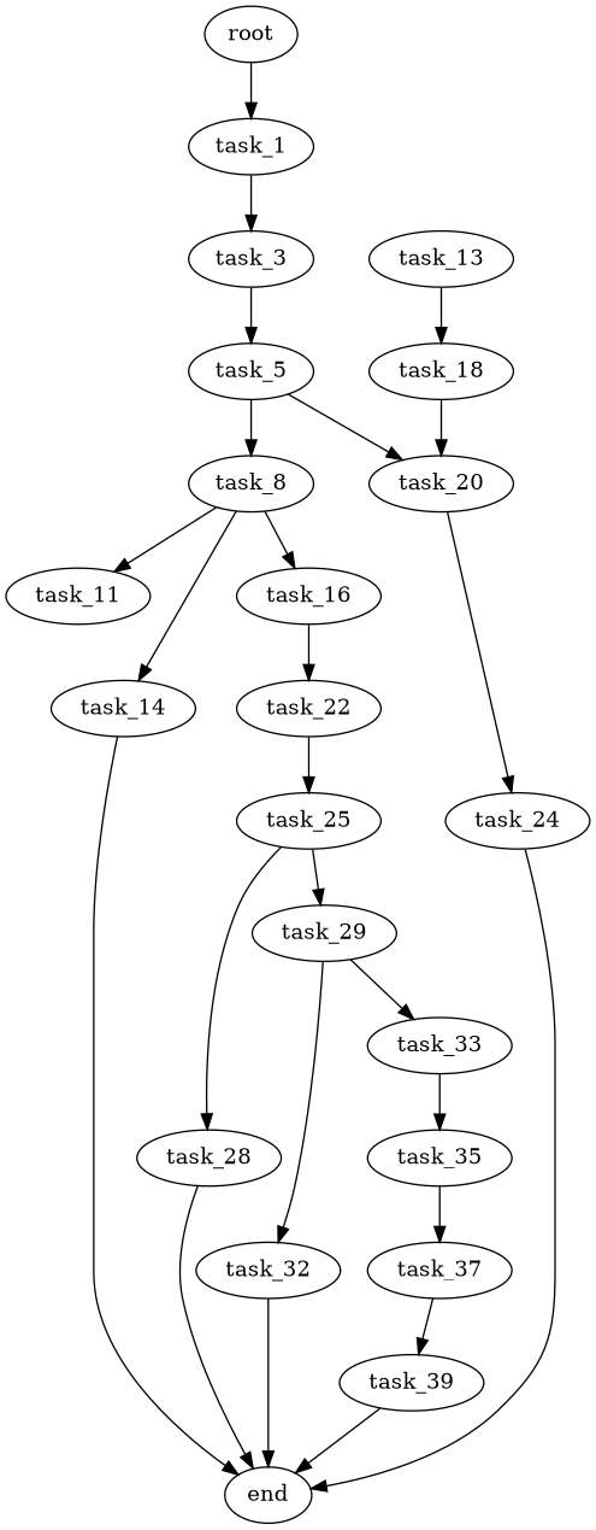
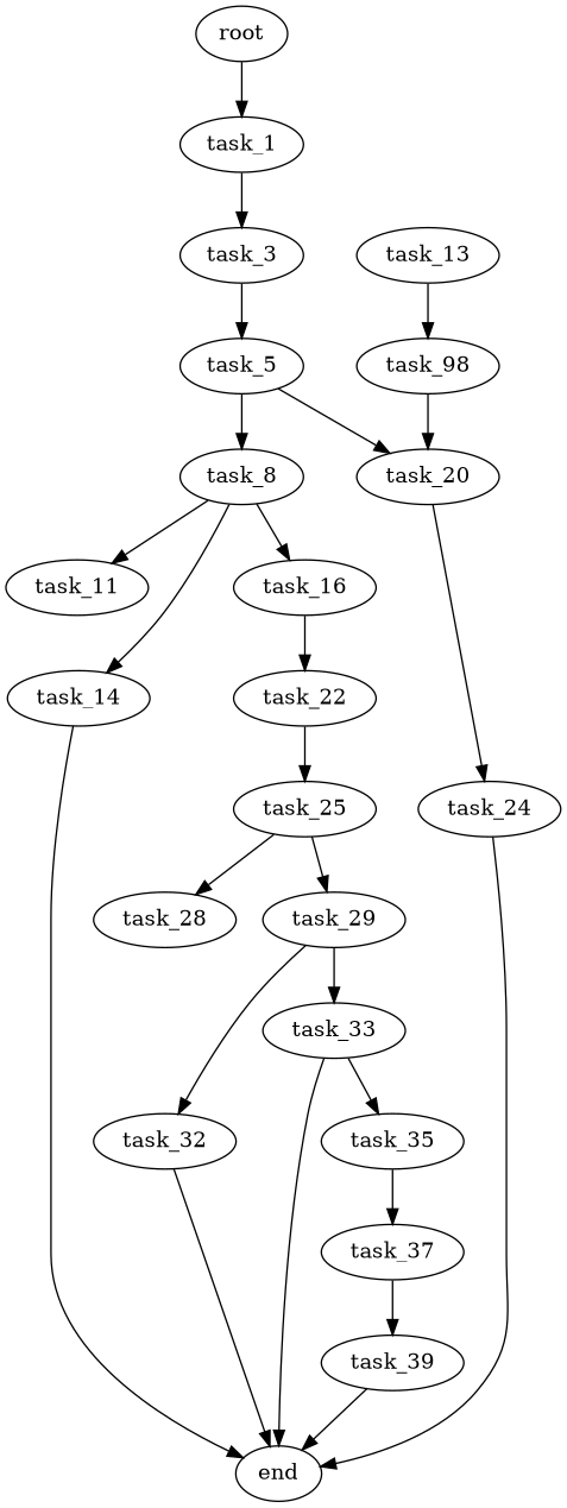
  digraph {
    fontname="DejaVu Serif"
    node [fontname="DejaVu Serif"]
    edge [fontname="DejaVu Serif"]
    root
    task_1
    task_3
    task_5
    task_8
    task_20
    task_11
    n8 [label=task_14]
    task_16
    task_13
-   task_18
+   task_18 [label=task_98]
    end
    task_22
    task_25
    task_24
    task_28
    task_29
    task_32
    task_33
    task_35
    task_37
    task_39
    root -> task_1
    task_1 -> task_3
    task_3 -> task_5
    task_5 -> task_8
    task_5 -> task_20
    task_8 -> task_11
    task_8 -> n8
    task_8 -> task_16
    task_20 -> task_24
    n8 -> end
    task_16 -> task_22
    task_13 -> task_18
    task_18 -> task_20
    task_22 -> task_25
    task_25 -> task_28
    task_25 -> task_29
    task_24 -> end
-   task_28 -> end
+   task_33 -> end
    task_29 -> task_32
    task_29 -> task_33
    task_32 -> end
    task_33 -> task_35
    task_35 -> task_37
    task_37 -> task_39
    task_39 -> end
  }
